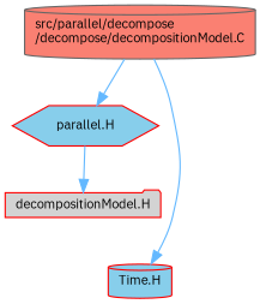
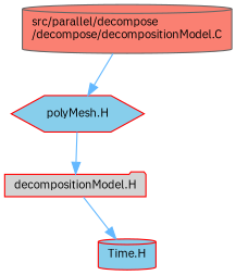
  digraph {
    fontname="IBM Plex Sans"
    node [color=red fillcolor=skyblue fontname="IBM Plex Sans" fontsize=10 shape=cylinder style=filled]
    edge [color=steelblue1 fontname="IBM Plex Sans" fontsize=10 labelfontname=Helvetica labelfontsize=10 style=solid]
    n1 [color=gray40 fillcolor=salmon fontcolor=black height=0.2 label="src/parallel/decompose\l/decompose/decompositionModel.C" width=0.4]
-   n2 [height=0.2 label="parallel.H" shape=hexagon width=0.4]
+   n2 [height=0.2 label="polyMesh.H" shape=hexagon width=0.4]
    n3 [height=0.2 label="Time.H" width=0.4]
    n4 [fillcolor=lightgrey height=0.2 label="decompositionModel.H" shape=folder width=0.4]
    n1 -> n2
-   n1 -> n3
+   n4 -> n3
    n2 -> n4
  }
